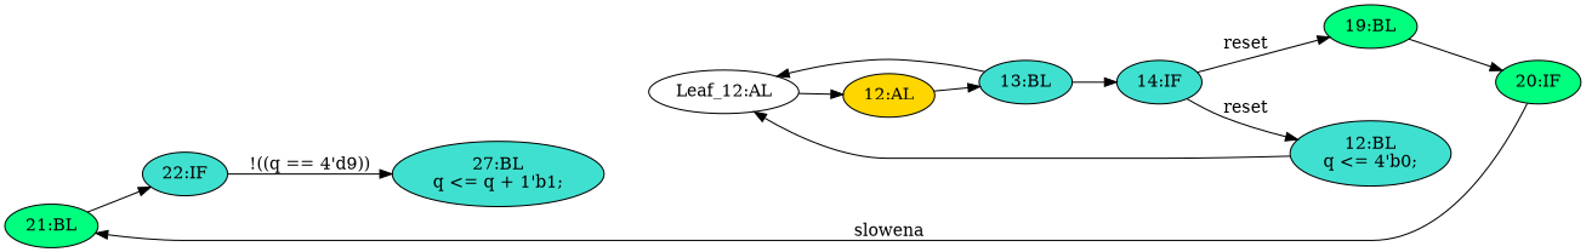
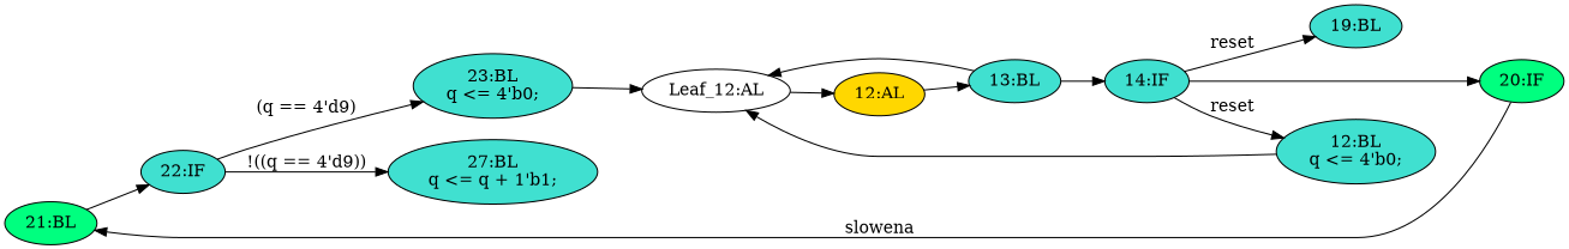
  strict digraph {
    rankdir=LR
    node [fillcolor=turquoise statements="[]" style=filled typ=Block]
    edge [cond="[]" lineno=None]
    n1 [ast="<pyverilog.vparser.ast.Block object at 0x7f2d66763e10>" fillcolor=springgreen label="21:BL"]
    n2 [ast="<pyverilog.vparser.ast.IfStatement object at 0x7f2d66771450>" label="22:IF" typ=IfStatement]
    n3 [ast="<pyverilog.vparser.ast.Block object at 0x7f2d6670e4d0>" label="27:BL\nq <= q + 1'b1;" statements="[<pyverilog.vparser.ast.NonblockingSubstitution object at 0x7f2d6677d4d0>]"]
+   n4 [ast="<pyverilog.vparser.ast.Block object at 0x7f2d6670ee90>" label="23:BL\nq <= 4'b0;" statements="[<pyverilog.vparser.ast.NonblockingSubstitution object at 0x7f2d66771150>]"]
    n5 [def_var="['q']" label="Leaf_12:AL" fillcolor="" statements="" style="" typ=""]
    n6 [ast="<pyverilog.vparser.ast.Block object at 0x7f2d667f5410>" label="12:BL\nq <= 4'b0;" statements="[<pyverilog.vparser.ast.NonblockingSubstitution object at 0x7f2d66716810>]"]
    n7 [ast="<pyverilog.vparser.ast.Always object at 0x7f2d667f5390>" clk_sens=True fillcolor=gold label="12:AL" sens="['clk']" typ=Always use_var="['reset', 'q', 'slowena']"]
    n8 [ast="<pyverilog.vparser.ast.Block object at 0x7f2d667f5690>" label="13:BL"]
    n9 [ast="<pyverilog.vparser.ast.IfStatement object at 0x7f2d66716910>" label="14:IF" typ=IfStatement]
-   n10 [ast="<pyverilog.vparser.ast.Block object at 0x7f2d66763110>" fillcolor=springgreen label="19:BL"]
+   n10 [ast="<pyverilog.vparser.ast.Block object at 0x7f2d66763110>" label="19:BL"]
    n11 [ast="<pyverilog.vparser.ast.IfStatement object at 0x7f2d667634d0>" fillcolor=springgreen label="20:IF" typ=IfStatement]
    n1 -> n2
    n2 -> n3 [cond="['q']" label="!((q == 4'd9))" lineno=22]
+   n2 -> n4 [cond="['q']" label="(q == 4'd9)" lineno=22]
+   n4 -> n5
    n5 -> n7 [cond="" lineno=""]
    n6 -> n5
    n7 -> n8
    n8 -> n5
    n8 -> n9
    n9 -> n6 [cond="['reset']" label=reset lineno=14]
    n9 -> n10 [cond="['reset']" label=reset lineno=14]
-   n10 -> n11
+   n9 -> n11
    n11 -> n1 [cond="['slowena']" label=slowena lineno=20]
  }
